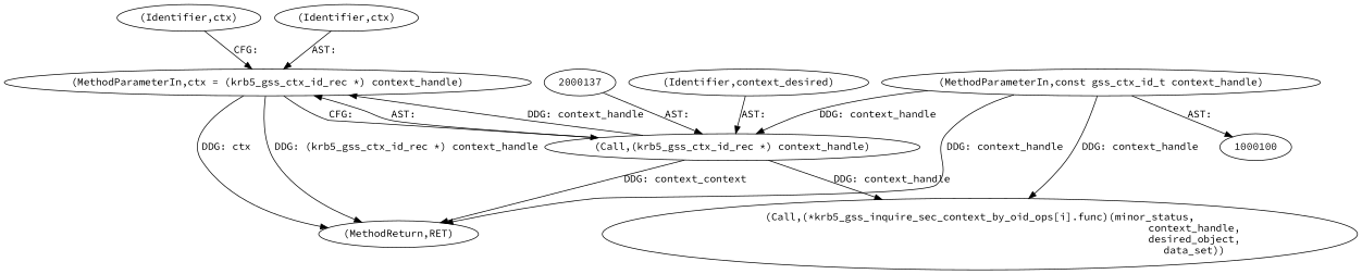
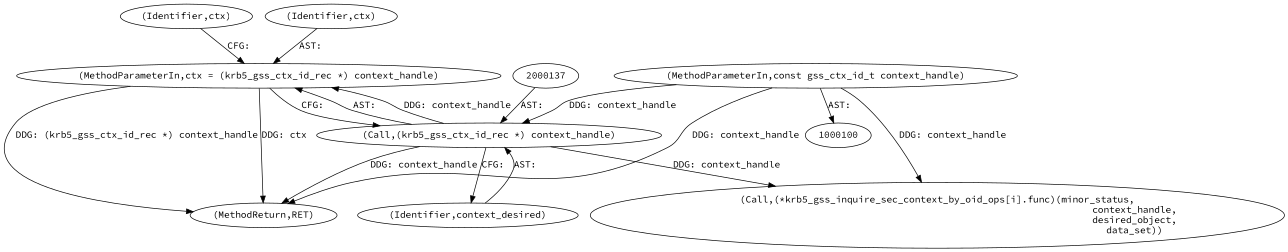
  digraph {
    fontname="Source Code Pro"
    node [fontname="Source Code Pro"]
    edge [fontname="Source Code Pro"]
    n1 [label="(MethodParameterIn,ctx = (krb5_gss_ctx_id_rec *) context_handle)"]
    n2 [label="(Call,(krb5_gss_ctx_id_rec *) context_handle)"]
    n3 [label="(MethodReturn,RET)"]
    n4 [label="(Identifier,context_desired)"]
    n5 [label="(Call,(*krb5_gss_inquire_sec_context_by_oid_ops[i].func)(minor_status,\n                                                                      context_handle,\n                                                                      desired_object,\n                                                                      data_set))"]
    n6 [label="(MethodParameterIn,const gss_ctx_id_t context_handle)"]
    1000100
    n8 [label="(Identifier,ctx)"]
    n9 [label="(Identifier,ctx)"]
    n10 [label=2000137]
    n1 -> n2 [label="CFG: "]
    n1 -> n3 [label="DDG: ctx"]
    n1 -> n3 [label="DDG: (krb5_gss_ctx_id_rec *) context_handle"]
    n2 -> n1 [label="AST: "]
    n2 -> n1 [label="DDG: context_handle"]
-   n2 -> n3 [label="DDG: context_context"]
+   n2 -> n3 [label="DDG: context_handle"]
+   n2 -> n4 [label="CFG: "]
    n2 -> n5 [label="DDG: context_handle"]
    n4 -> n2 [label="AST: "]
    n6 -> n2 [label="DDG: context_handle"]
    n6 -> n3 [label="DDG: context_handle"]
    n6 -> n5 [label="DDG: context_handle"]
    n6 -> 1000100 [label="AST: "]
    n8 -> n1 [label="CFG: "]
    n9 -> n1 [label="AST: "]
    n10 -> n2 [label="AST: "]
  }
